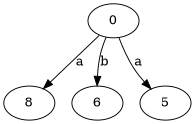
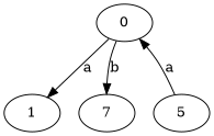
  strict digraph {
    fontname="DejaVu Serif"
    node [fontname="DejaVu Serif"]
    edge [fontname="DejaVu Serif"]
    0
-   1 [label=8]
-   6
+   1
+   6 [label=7]
    n4 [label=5]
    0 -> 1 [label=a]
    0 -> 6 [label=b]
-   0 -> n4 [label=a]
+   n4 -> 0 [label=a]
  }
